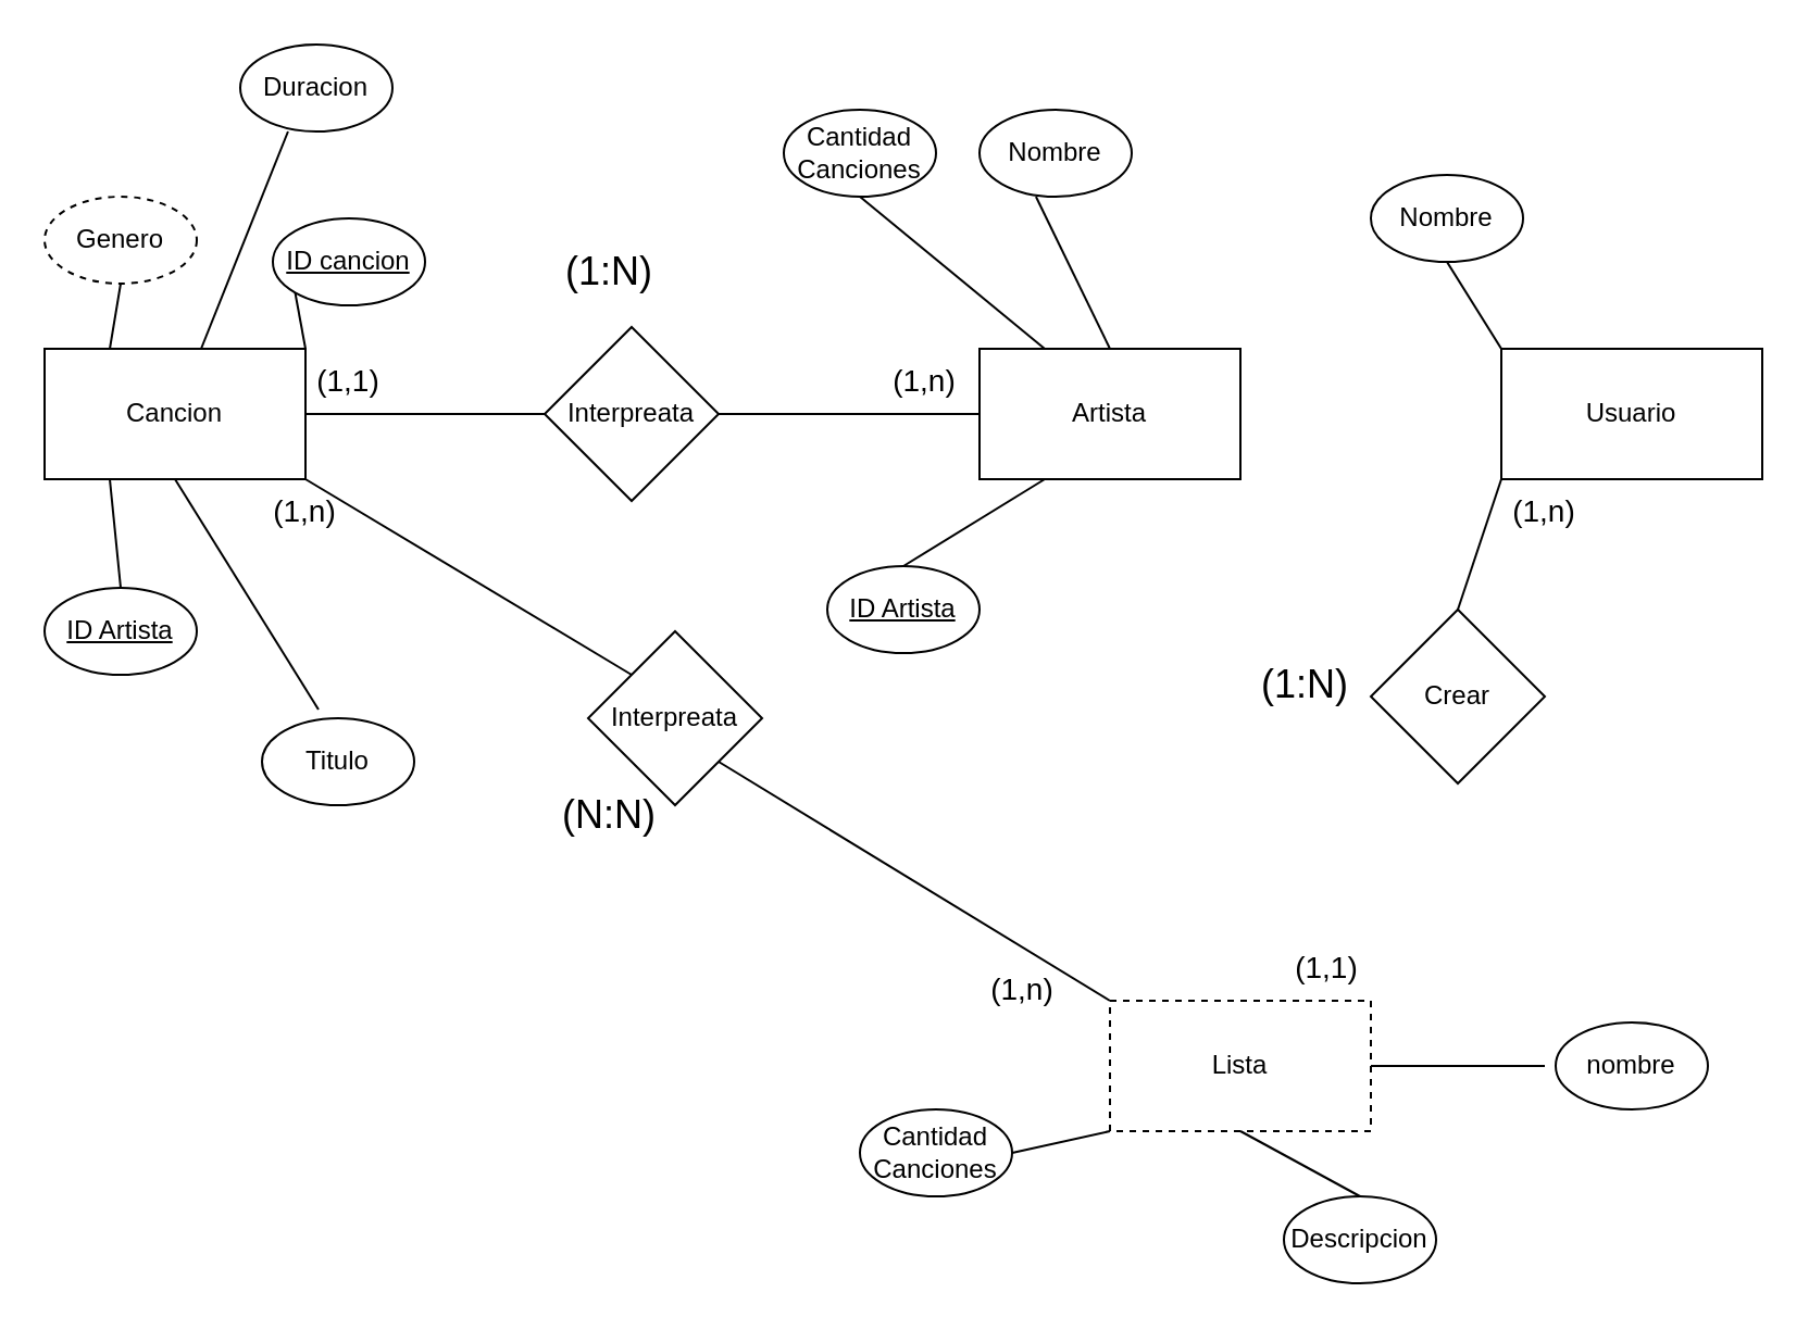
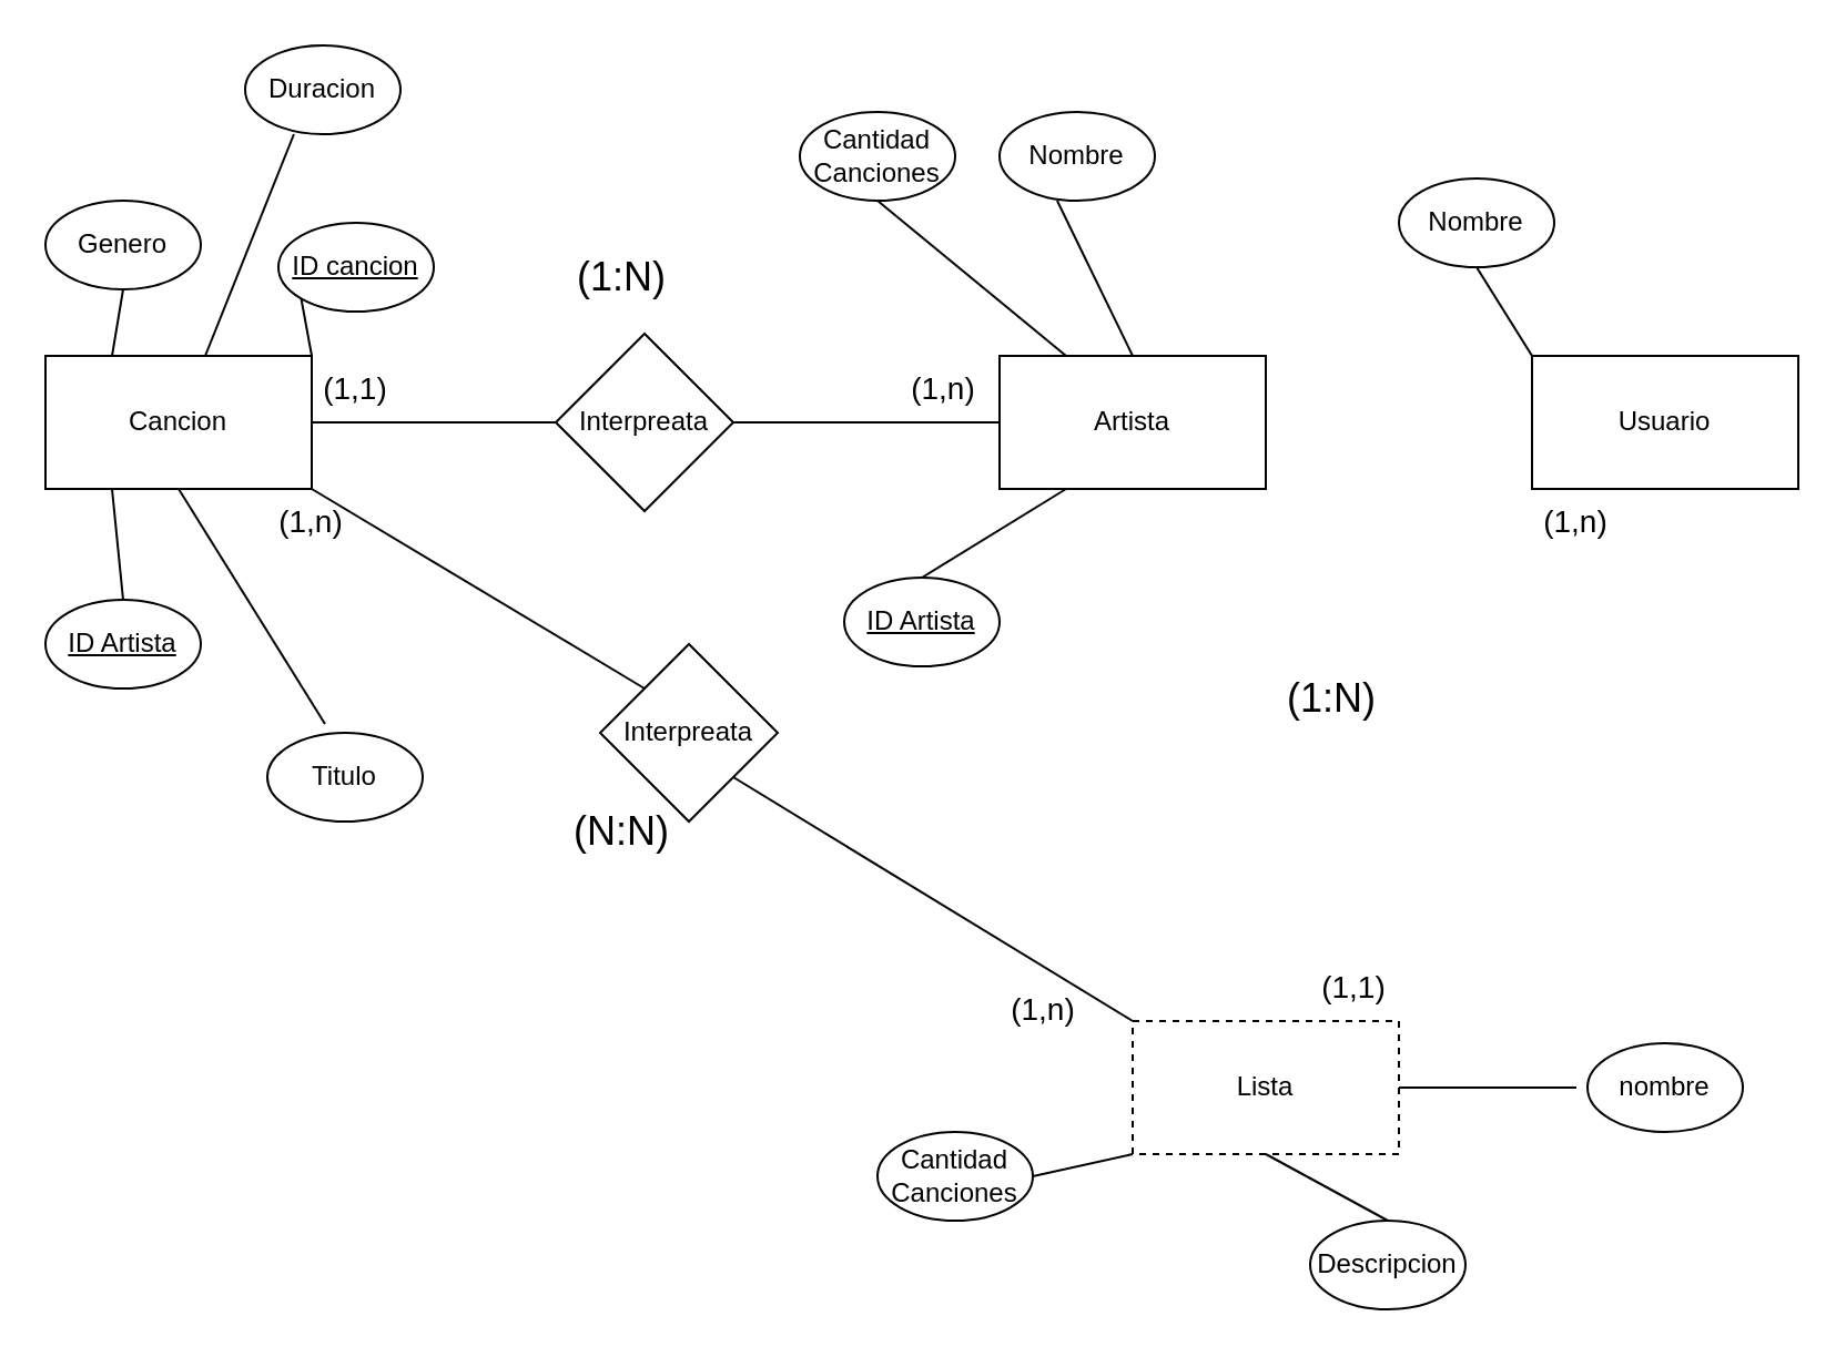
  <mxCell id="0" />
  <mxCell id="1" parent="0" />
  <mxCell id="2" value="Artista" style="rounded=0;whiteSpace=wrap;html=1;" vertex="1" parent="1"><mxGeometry x="450" y="160" width="120" height="60" as="geometry" /></mxCell>
  <mxCell id="3" value="Cancion" style="rounded=0;whiteSpace=wrap;html=1;" vertex="1" parent="1"><mxGeometry x="20" y="160" width="120" height="60" as="geometry" /></mxCell>
  <mxCell id="4" value="Usuario" style="rounded=0;whiteSpace=wrap;html=1;" vertex="1" parent="1"><mxGeometry x="690" y="160" width="120" height="60" as="geometry" /></mxCell>
  <mxCell id="5" value="Lista" style="rounded=0;whiteSpace=wrap;html=1;dashed=1;" vertex="1" parent="1"><mxGeometry x="510" y="460" width="120" height="60" as="geometry" /></mxCell>
  <mxCell id="6" value="Duracion" style="ellipse;whiteSpace=wrap;html=1;" vertex="1" parent="1"><mxGeometry x="110" y="20" width="70" height="40" as="geometry" /></mxCell>
  <mxCell id="7" value="Titulo" style="ellipse;whiteSpace=wrap;html=1;" vertex="1" parent="1"><mxGeometry x="120" y="330" width="70" height="40" as="geometry" /></mxCell>
  <mxCell id="8" value="&lt;u&gt;ID Artista&lt;/u&gt;" style="ellipse;whiteSpace=wrap;html=1;" vertex="1" parent="1"><mxGeometry x="20" y="270" width="70" height="40" as="geometry" /></mxCell>
- <mxCell id="9" value="Genero" style="ellipse;whiteSpace=wrap;html=1;dashed=1;" vertex="1" parent="1"><mxGeometry x="20" y="90" width="70" height="40" as="geometry" /></mxCell>
+ <mxCell id="9" value="Genero" style="ellipse;whiteSpace=wrap;html=1;" vertex="1" parent="1"><mxGeometry x="20" y="90" width="70" height="40" as="geometry" /></mxCell>
  <mxCell id="10" value="&lt;u&gt;ID Artista&lt;/u&gt;" style="ellipse;whiteSpace=wrap;html=1;" vertex="1" parent="1"><mxGeometry x="380" y="260" width="70" height="40" as="geometry" /></mxCell>
  <mxCell id="11" value="Nombre" style="ellipse;whiteSpace=wrap;html=1;" vertex="1" parent="1"><mxGeometry x="450" y="50" width="70" height="40" as="geometry" /></mxCell>
  <mxCell id="12" value="Cantidad&lt;br&gt;Canciones" style="ellipse;whiteSpace=wrap;html=1;" vertex="1" parent="1"><mxGeometry x="395" y="510" width="70" height="40" as="geometry" /></mxCell>
  <mxCell id="13" value="Descripcion" style="ellipse;whiteSpace=wrap;html=1;" vertex="1" parent="1"><mxGeometry x="590" y="550" width="70" height="40" as="geometry" /></mxCell>
  <mxCell id="14" value="nombre" style="ellipse;whiteSpace=wrap;html=1;" vertex="1" parent="1"><mxGeometry x="715" y="470" width="70" height="40" as="geometry" /></mxCell>
  <mxCell id="15" value="Cantidad&lt;br&gt;Canciones" style="ellipse;whiteSpace=wrap;html=1;" vertex="1" parent="1"><mxGeometry x="360" y="50" width="70" height="40" as="geometry" /></mxCell>
  <mxCell id="16" value="&lt;u&gt;ID cancion&lt;/u&gt;" style="ellipse;whiteSpace=wrap;html=1;" vertex="1" parent="1"><mxGeometry x="125" y="100" width="70" height="40" as="geometry" /></mxCell>
  <mxCell id="17" value="" style="endArrow=none;html=1;rounded=0;entryX=0;entryY=0.5;entryDx=0;entryDy=0;exitX=1;exitY=0.5;exitDx=0;exitDy=0;" edge="1" parent="1" source="44" target="2"><mxGeometry width="50" height="50" relative="1" as="geometry"><mxPoint x="340" y="280" as="sourcePoint" /><mxPoint x="390" y="230" as="targetPoint" /></mxGeometry></mxCell>
  <mxCell id="18" value="" style="endArrow=none;html=1;rounded=0;entryX=0;entryY=1;entryDx=0;entryDy=0;exitX=1;exitY=0;exitDx=0;exitDy=0;" edge="1" parent="1" source="3" target="16"><mxGeometry width="50" height="50" relative="1" as="geometry"><mxPoint x="340" y="280" as="sourcePoint" /><mxPoint x="390" y="230" as="targetPoint" /></mxGeometry></mxCell>
  <mxCell id="19" value="" style="endArrow=none;html=1;rounded=0;entryX=0.314;entryY=1;entryDx=0;entryDy=0;entryPerimeter=0;" edge="1" parent="1" source="3" target="6"><mxGeometry width="50" height="50" relative="1" as="geometry"><mxPoint x="150" y="170" as="sourcePoint" /><mxPoint x="170" y="144" as="targetPoint" /></mxGeometry></mxCell>
  <mxCell id="20" value="" style="endArrow=none;html=1;rounded=0;entryX=0.5;entryY=1;entryDx=0;entryDy=0;exitX=0.25;exitY=0;exitDx=0;exitDy=0;" edge="1" parent="1" source="3" target="9"><mxGeometry width="50" height="50" relative="1" as="geometry"><mxPoint x="102" y="170" as="sourcePoint" /><mxPoint x="142" y="70" as="targetPoint" /></mxGeometry></mxCell>
  <mxCell id="21" value="" style="endArrow=none;html=1;rounded=0;entryX=0.5;entryY=0;entryDx=0;entryDy=0;exitX=0.25;exitY=1;exitDx=0;exitDy=0;" edge="1" parent="1" source="3" target="8"><mxGeometry width="50" height="50" relative="1" as="geometry"><mxPoint x="60" y="170" as="sourcePoint" /><mxPoint x="65" y="140" as="targetPoint" /></mxGeometry></mxCell>
  <mxCell id="22" value="" style="endArrow=none;html=1;rounded=0;entryX=0.5;entryY=1;entryDx=0;entryDy=0;exitX=0.371;exitY=-0.1;exitDx=0;exitDy=0;exitPerimeter=0;" edge="1" parent="1" source="7" target="3"><mxGeometry width="50" height="50" relative="1" as="geometry"><mxPoint x="60" y="230" as="sourcePoint" /><mxPoint x="65" y="280" as="targetPoint" /></mxGeometry></mxCell>
  <mxCell id="23" value="" style="endArrow=none;html=1;rounded=0;entryX=0;entryY=0;entryDx=0;entryDy=0;exitX=1;exitY=1;exitDx=0;exitDy=0;" edge="1" parent="1" source="46" target="5"><mxGeometry width="50" height="50" relative="1" as="geometry"><mxPoint x="150" y="200" as="sourcePoint" /><mxPoint x="400" y="200" as="targetPoint" /></mxGeometry></mxCell>
  <mxCell id="24" value="Nombre" style="ellipse;whiteSpace=wrap;html=1;" vertex="1" parent="1"><mxGeometry x="630" y="80" width="70" height="40" as="geometry" /></mxCell>
  <mxCell id="25" value="" style="endArrow=none;html=1;rounded=0;entryX=0.371;entryY=1;entryDx=0;entryDy=0;entryPerimeter=0;exitX=0.5;exitY=0;exitDx=0;exitDy=0;" edge="1" parent="1" source="2" target="11"><mxGeometry width="50" height="50" relative="1" as="geometry"><mxPoint x="510" y="280" as="sourcePoint" /><mxPoint x="560" y="230" as="targetPoint" /></mxGeometry></mxCell>
  <mxCell id="26" value="" style="endArrow=none;html=1;rounded=0;entryX=0.5;entryY=1;entryDx=0;entryDy=0;exitX=0.25;exitY=0;exitDx=0;exitDy=0;" edge="1" parent="1" source="2" target="15"><mxGeometry width="50" height="50" relative="1" as="geometry"><mxPoint x="460" y="170" as="sourcePoint" /><mxPoint x="501" y="130" as="targetPoint" /></mxGeometry></mxCell>
  <mxCell id="27" value="" style="endArrow=none;html=1;rounded=0;entryX=0.5;entryY=0;entryDx=0;entryDy=0;exitX=0.25;exitY=1;exitDx=0;exitDy=0;" edge="1" parent="1" source="2" target="10"><mxGeometry width="50" height="50" relative="1" as="geometry"><mxPoint x="460" y="170" as="sourcePoint" /><mxPoint x="486" y="100" as="targetPoint" /></mxGeometry></mxCell>
  <mxCell id="28" value="" style="endArrow=none;html=1;rounded=0;entryX=0;entryY=0;entryDx=0;entryDy=0;exitX=0.5;exitY=1;exitDx=0;exitDy=0;" edge="1" parent="1" source="24" target="4"><mxGeometry width="50" height="50" relative="1" as="geometry"><mxPoint x="430" y="230" as="sourcePoint" /><mxPoint x="425" y="270" as="targetPoint" /></mxGeometry></mxCell>
  <mxCell id="29" value="" style="endArrow=none;html=1;rounded=0;entryX=1;entryY=0.5;entryDx=0;entryDy=0;" edge="1" parent="1" target="5"><mxGeometry width="50" height="50" relative="1" as="geometry"><mxPoint x="710" y="490" as="sourcePoint" /><mxPoint x="767" y="167" as="targetPoint" /></mxGeometry></mxCell>
  <mxCell id="30" value="" style="endArrow=none;html=1;rounded=0;entryX=0.5;entryY=1;entryDx=0;entryDy=0;exitX=0.5;exitY=0;exitDx=0;exitDy=0;" edge="1" parent="1" source="13" target="5"><mxGeometry width="50" height="50" relative="1" as="geometry"><mxPoint x="720" y="500" as="sourcePoint" /><mxPoint x="640" y="500" as="targetPoint" /></mxGeometry></mxCell>
  <mxCell id="31" value="" style="endArrow=none;html=1;rounded=0;entryX=1;entryY=0.5;entryDx=0;entryDy=0;exitX=0;exitY=1;exitDx=0;exitDy=0;" edge="1" parent="1" source="5" target="12"><mxGeometry width="50" height="50" relative="1" as="geometry"><mxPoint x="635" y="560" as="sourcePoint" /><mxPoint x="580" y="530" as="targetPoint" /></mxGeometry></mxCell>
- <mxCell id="32" value="" style="endArrow=none;html=1;rounded=0;exitX=0;exitY=1;exitDx=0;exitDy=0;entryX=0.5;entryY=0;entryDx=0;entryDy=0;" edge="1" parent="1" source="4" target="33"><mxGeometry width="50" height="50" relative="1" as="geometry"><mxPoint x="690" y="220" as="sourcePoint" /><mxPoint x="680" y="310" as="targetPoint" /></mxGeometry></mxCell>
- <mxCell id="33" value="Crear" style="rhombus;whiteSpace=wrap;html=1;" vertex="1" parent="1"><mxGeometry x="630" y="280" width="80" height="80" as="geometry" /></mxCell>
  <mxCell id="34" value="&lt;font style=&quot;font-size: 18px;&quot;&gt;(1:N)&lt;/font&gt;" style="text;html=1;strokeColor=none;fillColor=none;align=center;verticalAlign=middle;whiteSpace=wrap;rounded=0;" vertex="1" parent="1"><mxGeometry x="570" y="300" width="60" height="30" as="geometry" /></mxCell>
  <mxCell id="35" value="&lt;font style=&quot;font-size: 14px;&quot;&gt;(1,1)&lt;/font&gt;" style="text;html=1;strokeColor=none;fillColor=none;align=center;verticalAlign=middle;whiteSpace=wrap;rounded=0;" vertex="1" parent="1"><mxGeometry x="580" y="430" width="60" height="30" as="geometry" /></mxCell>
  <mxCell id="36" value="&lt;font style=&quot;font-size: 14px;&quot;&gt;(1,n)&lt;/font&gt;" style="text;html=1;strokeColor=none;fillColor=none;align=center;verticalAlign=middle;whiteSpace=wrap;rounded=0;" vertex="1" parent="1"><mxGeometry x="680" y="220" width="60" height="30" as="geometry" /></mxCell>
  <mxCell id="37" value="&lt;font style=&quot;font-size: 14px;&quot;&gt;(1,n)&lt;/font&gt;" style="text;html=1;strokeColor=none;fillColor=none;align=center;verticalAlign=middle;whiteSpace=wrap;rounded=0;" vertex="1" parent="1"><mxGeometry x="110" y="220" width="60" height="30" as="geometry" /></mxCell>
  <mxCell id="38" value="&lt;font style=&quot;font-size: 14px;&quot;&gt;(1,n)&lt;/font&gt;" style="text;html=1;strokeColor=none;fillColor=none;align=center;verticalAlign=middle;whiteSpace=wrap;rounded=0;" vertex="1" parent="1"><mxGeometry x="440" y="440" width="60" height="30" as="geometry" /></mxCell>
  <mxCell id="39" value="&lt;font style=&quot;font-size: 18px;&quot;&gt;(N:N)&lt;/font&gt;" style="text;html=1;strokeColor=none;fillColor=none;align=center;verticalAlign=middle;whiteSpace=wrap;rounded=0;" vertex="1" parent="1"><mxGeometry x="250" y="360" width="60" height="30" as="geometry" /></mxCell>
  <mxCell id="40" value="&lt;font style=&quot;font-size: 18px;&quot;&gt;(1:N)&lt;/font&gt;" style="text;html=1;strokeColor=none;fillColor=none;align=center;verticalAlign=middle;whiteSpace=wrap;rounded=0;" vertex="1" parent="1"><mxGeometry x="250" y="110" width="60" height="30" as="geometry" /></mxCell>
  <mxCell id="41" value="&lt;font style=&quot;font-size: 14px;&quot;&gt;(1,1)&lt;/font&gt;" style="text;html=1;strokeColor=none;fillColor=none;align=center;verticalAlign=middle;whiteSpace=wrap;rounded=0;" vertex="1" parent="1"><mxGeometry x="130" y="160" width="60" height="30" as="geometry" /></mxCell>
  <mxCell id="42" value="&lt;font style=&quot;font-size: 14px;&quot;&gt;(1,n)&lt;/font&gt;" style="text;html=1;strokeColor=none;fillColor=none;align=center;verticalAlign=middle;whiteSpace=wrap;rounded=0;" vertex="1" parent="1"><mxGeometry x="395" y="160" width="60" height="30" as="geometry" /></mxCell>
  <mxCell id="43" value="" style="endArrow=none;html=1;rounded=0;entryX=0;entryY=0.5;entryDx=0;entryDy=0;exitX=1;exitY=0.5;exitDx=0;exitDy=0;" edge="1" parent="1" source="3" target="44"><mxGeometry width="50" height="50" relative="1" as="geometry"><mxPoint x="140" y="190" as="sourcePoint" /><mxPoint x="450" y="190" as="targetPoint" /></mxGeometry></mxCell>
  <mxCell id="44" value="Interpreata" style="rhombus;whiteSpace=wrap;html=1;" vertex="1" parent="1"><mxGeometry x="250" y="150" width="80" height="80" as="geometry" /></mxCell>
  <mxCell id="45" value="" style="endArrow=none;html=1;rounded=0;entryX=0;entryY=0;entryDx=0;entryDy=0;exitX=1;exitY=1;exitDx=0;exitDy=0;" edge="1" parent="1" source="3" target="46"><mxGeometry width="50" height="50" relative="1" as="geometry"><mxPoint x="140" y="220" as="sourcePoint" /><mxPoint x="510" y="460" as="targetPoint" /></mxGeometry></mxCell>
  <mxCell id="46" value="Interpreata" style="rhombus;whiteSpace=wrap;html=1;" vertex="1" parent="1"><mxGeometry x="270" y="290" width="80" height="80" as="geometry" /></mxCell>
